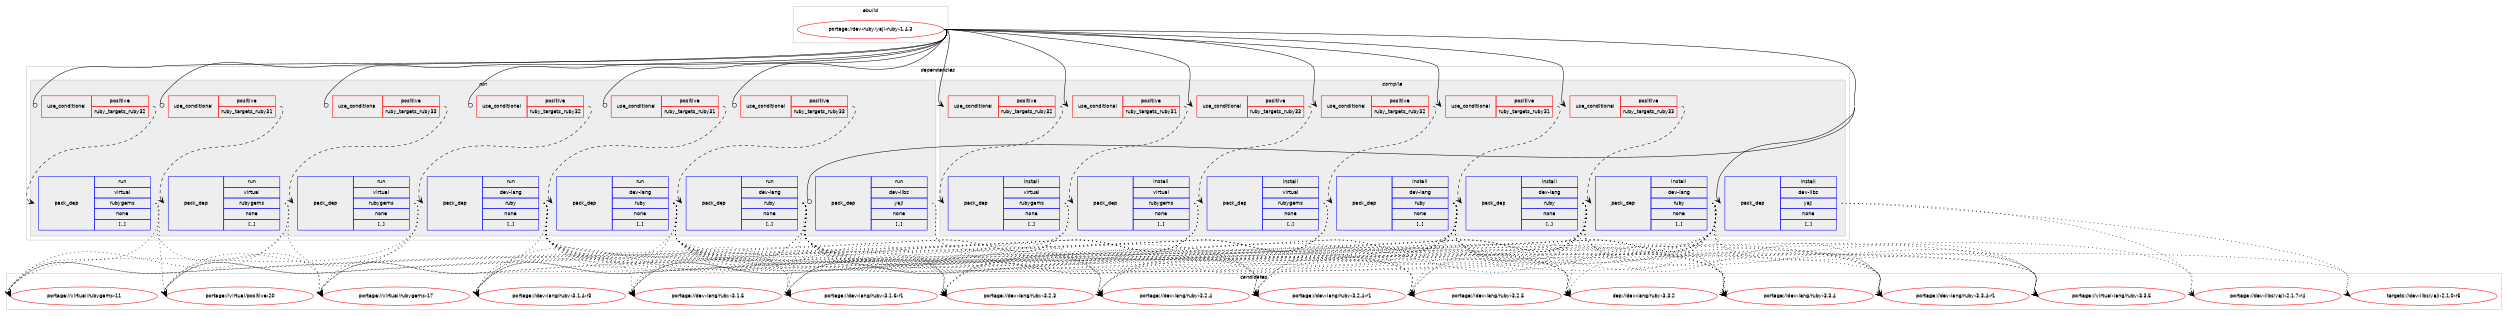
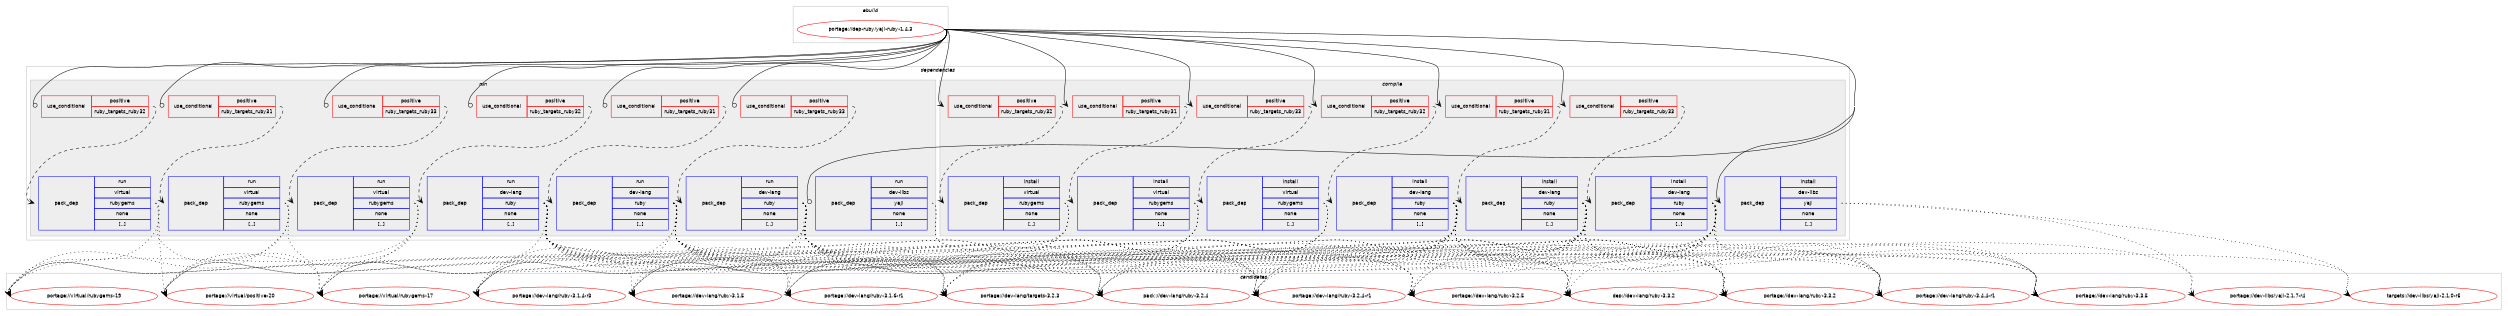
  digraph {
    compound=true
    concentrate=true
    fontname=Helvetica
    fontsize=10
    newrank=true
    rankdir=TB
    ranksep=1.5
    node [color=red fontname=Helvetica fontsize=10 shape=none]
    edge [arrowhead=vee headport=w style=dotted tailport=e weight=100]
-   n1 [label="portage://dev-ruby/yajl-ruby-1.4.3" width=4 shape=""]
+   n1 [label="portage://dep-ruby/yajl-ruby-1.4.3" width=4 shape=""]
    n2 [color=blue label=<<TABLE BORDER="0" CELLBORDER="1" CELLSPACING="0" CELLPADDING="4" WIDTH="220"><TR><TD ROWSPAN="6" CELLPADDING="30">pack_dep</TD></TR><TR><TD WIDTH="110">install</TD></TR><TR><TD>dev-lang</TD></TR><TR><TD>ruby</TD></TR><TR><TD>none</TD></TR><TR><TD>[,,]</TD></TR></TABLE>>]
    n3 [label=<<TABLE BORDER="0" CELLBORDER="1" CELLSPACING="0" CELLPADDING="4"><TR><TD ROWSPAN="3" CELLPADDING="10">use_conditional</TD></TR><TR><TD>positive</TD></TR><TR><TD>ruby_targets_ruby31</TD></TR></TABLE>>]
    n4 [color=blue label=<<TABLE BORDER="0" CELLBORDER="1" CELLSPACING="0" CELLPADDING="4" WIDTH="220"><TR><TD ROWSPAN="6" CELLPADDING="30">pack_dep</TD></TR><TR><TD WIDTH="110">install</TD></TR><TR><TD>virtual</TD></TR><TR><TD>rubygems</TD></TR><TR><TD>none</TD></TR><TR><TD>[,,]</TD></TR></TABLE>>]
    n5 [label=<<TABLE BORDER="0" CELLBORDER="1" CELLSPACING="0" CELLPADDING="4"><TR><TD ROWSPAN="3" CELLPADDING="10">use_conditional</TD></TR><TR><TD>positive</TD></TR><TR><TD>ruby_targets_ruby31</TD></TR></TABLE>>]
    n6 [color=blue label=<<TABLE BORDER="0" CELLBORDER="1" CELLSPACING="0" CELLPADDING="4" WIDTH="220"><TR><TD ROWSPAN="6" CELLPADDING="30">pack_dep</TD></TR><TR><TD WIDTH="110">install</TD></TR><TR><TD>dev-lang</TD></TR><TR><TD>ruby</TD></TR><TR><TD>none</TD></TR><TR><TD>[,,]</TD></TR></TABLE>>]
    n7 [label=<<TABLE BORDER="0" CELLBORDER="1" CELLSPACING="0" CELLPADDING="4"><TR><TD ROWSPAN="3" CELLPADDING="10">use_conditional</TD></TR><TR><TD>positive</TD></TR><TR><TD>ruby_targets_ruby32</TD></TR></TABLE>>]
    n8 [color=blue label=<<TABLE BORDER="0" CELLBORDER="1" CELLSPACING="0" CELLPADDING="4" WIDTH="220"><TR><TD ROWSPAN="6" CELLPADDING="30">pack_dep</TD></TR><TR><TD WIDTH="110">install</TD></TR><TR><TD>virtual</TD></TR><TR><TD>rubygems</TD></TR><TR><TD>none</TD></TR><TR><TD>[,,]</TD></TR></TABLE>>]
    n9 [label=<<TABLE BORDER="0" CELLBORDER="1" CELLSPACING="0" CELLPADDING="4"><TR><TD ROWSPAN="3" CELLPADDING="10">use_conditional</TD></TR><TR><TD>positive</TD></TR><TR><TD>ruby_targets_ruby32</TD></TR></TABLE>>]
    n10 [color=blue label=<<TABLE BORDER="0" CELLBORDER="1" CELLSPACING="0" CELLPADDING="4" WIDTH="220"><TR><TD ROWSPAN="6" CELLPADDING="30">pack_dep</TD></TR><TR><TD WIDTH="110">install</TD></TR><TR><TD>dev-lang</TD></TR><TR><TD>ruby</TD></TR><TR><TD>none</TD></TR><TR><TD>[,,]</TD></TR></TABLE>>]
    n11 [label=<<TABLE BORDER="0" CELLBORDER="1" CELLSPACING="0" CELLPADDING="4"><TR><TD ROWSPAN="3" CELLPADDING="10">use_conditional</TD></TR><TR><TD>positive</TD></TR><TR><TD>ruby_targets_ruby33</TD></TR></TABLE>>]
    n12 [color=blue label=<<TABLE BORDER="0" CELLBORDER="1" CELLSPACING="0" CELLPADDING="4" WIDTH="220"><TR><TD ROWSPAN="6" CELLPADDING="30">pack_dep</TD></TR><TR><TD WIDTH="110">install</TD></TR><TR><TD>virtual</TD></TR><TR><TD>rubygems</TD></TR><TR><TD>none</TD></TR><TR><TD>[,,]</TD></TR></TABLE>>]
    n13 [label=<<TABLE BORDER="0" CELLBORDER="1" CELLSPACING="0" CELLPADDING="4"><TR><TD ROWSPAN="3" CELLPADDING="10">use_conditional</TD></TR><TR><TD>positive</TD></TR><TR><TD>ruby_targets_ruby33</TD></TR></TABLE>>]
    n14 [color=blue label=<<TABLE BORDER="0" CELLBORDER="1" CELLSPACING="0" CELLPADDING="4" WIDTH="220"><TR><TD ROWSPAN="6" CELLPADDING="30">pack_dep</TD></TR><TR><TD WIDTH="110">install</TD></TR><TR><TD>dev-libs</TD></TR><TR><TD>yajl</TD></TR><TR><TD>none</TD></TR><TR><TD>[,,]</TD></TR></TABLE>>]
    n15 [color=blue label=<<TABLE BORDER="0" CELLBORDER="1" CELLSPACING="0" CELLPADDING="4" WIDTH="220"><TR><TD ROWSPAN="6" CELLPADDING="30">pack_dep</TD></TR><TR><TD WIDTH="110">run</TD></TR><TR><TD>dev-lang</TD></TR><TR><TD>ruby</TD></TR><TR><TD>none</TD></TR><TR><TD>[,,]</TD></TR></TABLE>>]
    n16 [label=<<TABLE BORDER="0" CELLBORDER="1" CELLSPACING="0" CELLPADDING="4"><TR><TD ROWSPAN="3" CELLPADDING="10">use_conditional</TD></TR><TR><TD>positive</TD></TR><TR><TD>ruby_targets_ruby31</TD></TR></TABLE>>]
    n17 [color=blue label=<<TABLE BORDER="0" CELLBORDER="1" CELLSPACING="0" CELLPADDING="4" WIDTH="220"><TR><TD ROWSPAN="6" CELLPADDING="30">pack_dep</TD></TR><TR><TD WIDTH="110">run</TD></TR><TR><TD>virtual</TD></TR><TR><TD>rubygems</TD></TR><TR><TD>none</TD></TR><TR><TD>[,,]</TD></TR></TABLE>>]
    n18 [label=<<TABLE BORDER="0" CELLBORDER="1" CELLSPACING="0" CELLPADDING="4"><TR><TD ROWSPAN="3" CELLPADDING="10">use_conditional</TD></TR><TR><TD>positive</TD></TR><TR><TD>ruby_targets_ruby31</TD></TR></TABLE>>]
    n19 [color=blue label=<<TABLE BORDER="0" CELLBORDER="1" CELLSPACING="0" CELLPADDING="4" WIDTH="220"><TR><TD ROWSPAN="6" CELLPADDING="30">pack_dep</TD></TR><TR><TD WIDTH="110">run</TD></TR><TR><TD>dev-lang</TD></TR><TR><TD>ruby</TD></TR><TR><TD>none</TD></TR><TR><TD>[,,]</TD></TR></TABLE>>]
    n20 [label=<<TABLE BORDER="0" CELLBORDER="1" CELLSPACING="0" CELLPADDING="4"><TR><TD ROWSPAN="3" CELLPADDING="10">use_conditional</TD></TR><TR><TD>positive</TD></TR><TR><TD>ruby_targets_ruby32</TD></TR></TABLE>>]
    n21 [color=blue label=<<TABLE BORDER="0" CELLBORDER="1" CELLSPACING="0" CELLPADDING="4" WIDTH="220"><TR><TD ROWSPAN="6" CELLPADDING="30">pack_dep</TD></TR><TR><TD WIDTH="110">run</TD></TR><TR><TD>virtual</TD></TR><TR><TD>rubygems</TD></TR><TR><TD>none</TD></TR><TR><TD>[,,]</TD></TR></TABLE>>]
    n22 [label=<<TABLE BORDER="0" CELLBORDER="1" CELLSPACING="0" CELLPADDING="4"><TR><TD ROWSPAN="3" CELLPADDING="10">use_conditional</TD></TR><TR><TD>positive</TD></TR><TR><TD>ruby_targets_ruby32</TD></TR></TABLE>>]
    n23 [color=blue label=<<TABLE BORDER="0" CELLBORDER="1" CELLSPACING="0" CELLPADDING="4" WIDTH="220"><TR><TD ROWSPAN="6" CELLPADDING="30">pack_dep</TD></TR><TR><TD WIDTH="110">run</TD></TR><TR><TD>dev-lang</TD></TR><TR><TD>ruby</TD></TR><TR><TD>none</TD></TR><TR><TD>[,,]</TD></TR></TABLE>>]
    n24 [label=<<TABLE BORDER="0" CELLBORDER="1" CELLSPACING="0" CELLPADDING="4"><TR><TD ROWSPAN="3" CELLPADDING="10">use_conditional</TD></TR><TR><TD>positive</TD></TR><TR><TD>ruby_targets_ruby33</TD></TR></TABLE>>]
    n25 [color=blue label=<<TABLE BORDER="0" CELLBORDER="1" CELLSPACING="0" CELLPADDING="4" WIDTH="220"><TR><TD ROWSPAN="6" CELLPADDING="30">pack_dep</TD></TR><TR><TD WIDTH="110">run</TD></TR><TR><TD>virtual</TD></TR><TR><TD>rubygems</TD></TR><TR><TD>none</TD></TR><TR><TD>[,,]</TD></TR></TABLE>>]
    n26 [label=<<TABLE BORDER="0" CELLBORDER="1" CELLSPACING="0" CELLPADDING="4"><TR><TD ROWSPAN="3" CELLPADDING="10">use_conditional</TD></TR><TR><TD>positive</TD></TR><TR><TD>ruby_targets_ruby33</TD></TR></TABLE>>]
    n27 [color=blue label=<<TABLE BORDER="0" CELLBORDER="1" CELLSPACING="0" CELLPADDING="4" WIDTH="220"><TR><TD ROWSPAN="6" CELLPADDING="30">pack_dep</TD></TR><TR><TD WIDTH="110">run</TD></TR><TR><TD>dev-libs</TD></TR><TR><TD>yajl</TD></TR><TR><TD>none</TD></TR><TR><TD>[,,]</TD></TR></TABLE>>]
-   n28 [label="portage://virtual-lang/ruby-3.3.5" width=4 shape=""]
-   n29 [label="portage://dev-lang/ruby-3.3.4-r1" width=4 shape=""]
-   n30 [label="portage://dev-lang/ruby-3.3.4" width=4 shape=""]
+   n28 [label="portage://dev-lang/ruby-3.3.5" width=4 shape=""]
+   n29 [label="portage://dev-lang/ruby-3.4.4-r1" width=4 shape=""]
+   n30 [label="portage://dev-lang/ruby-3.3.2" width=4 shape=""]
    n31 [label="dep://dev-lang/ruby-3.3.2" width=4 shape=""]
    n32 [label="portage://dev-lang/ruby-3.2.5" width=4 shape=""]
    n33 [label="portage://dev-lang/ruby-3.2.4-r1" width=4 shape=""]
-   n34 [label="portage://dev-lang/ruby-3.2.4" width=4 shape=""]
-   n35 [label="portage://dev-lang/ruby-3.2.3" width=4 shape=""]
+   n34 [label="pack://dev-lang/ruby-3.2.4" width=4 shape=""]
+   n35 [label="portage://dev-lang/targets-3.2.3" width=4 shape=""]
    n36 [label="portage://dev-lang/ruby-3.1.6-r1" width=4 shape=""]
    n37 [label="portage://dev-lang/ruby-3.1.5" width=4 shape=""]
    n38 [label="portage://dev-lang/ruby-3.1.4-r3" width=4 shape=""]
    n39 [label="portage://virtual/positive-20" width=4 shape=""]
-   n40 [label="portage://virtual/rubygems-11" width=4 shape=""]
+   n40 [label="portage://virtual/rubygems-19" width=4 shape=""]
    n41 [label="portage://virtual/rubygems-17" width=4 shape=""]
    n42 [label="targets://dev-libs/yajl-2.1.0-r5" width=4 shape=""]
    n43 [label="portage://dev-libs/yajl-2.1.7-r4" width=4 shape=""]
    subgraph cluster_1 {
      color=gray
      label=<<i>ebuild</i>>
      n1
    }
    subgraph cluster_2 {
      color=gray
      label=<<i>dependencies</i>>
      subgraph cluster_3 {
        color=gray
        fillcolor="#eeeeee"
        label=<<i>compile</i>>
        style=filled
        subgraph sub_4 {
          color=gray
          fillcolor="#eeeeee"
          label=<<i>compile</i>>
          style=filled
          n3
          subgraph sub_5 {
            color=gray
            fillcolor="#eeeeee"
            label=<<i>compile</i>>
            style=filled
            n2
          }
        }
        subgraph sub_6 {
          color=gray
          fillcolor="#eeeeee"
          label=<<i>compile</i>>
          style=filled
          n5
          subgraph sub_7 {
            color=gray
            fillcolor="#eeeeee"
            label=<<i>compile</i>>
            style=filled
            n4
          }
        }
        subgraph sub_8 {
          color=gray
          fillcolor="#eeeeee"
          label=<<i>compile</i>>
          style=filled
          n7
          subgraph sub_9 {
            color=gray
            fillcolor="#eeeeee"
            label=<<i>compile</i>>
            style=filled
            n6
          }
        }
        subgraph sub_10 {
          color=gray
          fillcolor="#eeeeee"
          label=<<i>compile</i>>
          style=filled
          n9
          subgraph sub_11 {
            color=gray
            fillcolor="#eeeeee"
            label=<<i>compile</i>>
            style=filled
            n8
          }
        }
        subgraph sub_12 {
          color=gray
          fillcolor="#eeeeee"
          label=<<i>compile</i>>
          style=filled
          n11
          subgraph sub_13 {
            color=gray
            fillcolor="#eeeeee"
            label=<<i>compile</i>>
            style=filled
            n10
          }
        }
        subgraph sub_14 {
          color=gray
          fillcolor="#eeeeee"
          label=<<i>compile</i>>
          style=filled
          n13
          subgraph sub_15 {
            color=gray
            fillcolor="#eeeeee"
            label=<<i>compile</i>>
            style=filled
            n12
          }
        }
        subgraph sub_16 {
          color=gray
          fillcolor="#eeeeee"
          label=<<i>compile</i>>
          style=filled
          n14
        }
      }
      subgraph cluster_17 {
        color=gray
        fillcolor="#eeeeee"
        label=<<i>compile and run</i>>
        style=filled
      }
      subgraph cluster_18 {
        color=gray
        fillcolor="#eeeeee"
        label=<<i>run</i>>
        style=filled
        subgraph sub_19 {
          color=gray
          fillcolor="#eeeeee"
          label=<<i>run</i>>
          style=filled
          n16
          subgraph sub_20 {
            color=gray
            fillcolor="#eeeeee"
            label=<<i>run</i>>
            style=filled
            n15
          }
        }
        subgraph sub_21 {
          color=gray
          fillcolor="#eeeeee"
          label=<<i>run</i>>
          style=filled
          n18
          subgraph sub_22 {
            color=gray
            fillcolor="#eeeeee"
            label=<<i>run</i>>
            style=filled
            n17
          }
        }
        subgraph sub_23 {
          color=gray
          fillcolor="#eeeeee"
          label=<<i>run</i>>
          style=filled
          n20
          subgraph sub_24 {
            color=gray
            fillcolor="#eeeeee"
            label=<<i>run</i>>
            style=filled
            n19
          }
        }
        subgraph sub_25 {
          color=gray
          fillcolor="#eeeeee"
          label=<<i>run</i>>
          style=filled
          n22
          subgraph sub_26 {
            color=gray
            fillcolor="#eeeeee"
            label=<<i>run</i>>
            style=filled
            n21
          }
        }
        subgraph sub_27 {
          color=gray
          fillcolor="#eeeeee"
          label=<<i>run</i>>
          style=filled
          n24
          subgraph sub_28 {
            color=gray
            fillcolor="#eeeeee"
            label=<<i>run</i>>
            style=filled
            n23
          }
        }
        subgraph sub_29 {
          color=gray
          fillcolor="#eeeeee"
          label=<<i>run</i>>
          style=filled
          n26
          subgraph sub_30 {
            color=gray
            fillcolor="#eeeeee"
            label=<<i>run</i>>
            style=filled
            n25
          }
        }
        subgraph sub_31 {
          color=gray
          fillcolor="#eeeeee"
          label=<<i>run</i>>
          style=filled
          n27
        }
      }
    }
    subgraph cluster_32 {
      color=gray
      label=<<i>candidates</i>>
      rank=same
      subgraph sub_33 {
        color=black
        label=<<i>candidates</i>>
        nodesep=1
        rank=same
        n39
        n40
        n41
      }
      subgraph sub_34 {
        color=black
        label=<<i>candidates</i>>
        nodesep=1
        rank=same
        n28
        n29
        n30
        n31
        n32
        n33
        n34
        n35
        n36
        n37
        n38
      }
      subgraph sub_35 {
        color=black
        label=<<i>candidates</i>>
        nodesep=1
        rank=same
        n39
        n40
        n41
      }
      subgraph sub_36 {
        color=black
        label=<<i>candidates</i>>
        nodesep=1
        rank=same
        n28
        n29
        n30
        n31
        n32
        n33
        n34
        n35
        n36
        n37
        n38
      }
      subgraph sub_37 {
        color=black
        label=<<i>candidates</i>>
        nodesep=1
        rank=same
        n28
        n29
        n30
        n31
        n32
        n33
        n34
        n35
        n36
        n37
        n38
      }
      subgraph sub_38 {
        color=black
        label=<<i>candidates</i>>
        nodesep=1
        rank=same
        n39
        n40
        n41
      }
      subgraph sub_39 {
        color=black
        label=<<i>candidates</i>>
        nodesep=1
        rank=same
        n28
        n29
        n30
        n31
        n32
        n33
        n34
        n35
        n36
        n37
        n38
      }
      subgraph sub_40 {
        color=black
        label=<<i>candidates</i>>
        nodesep=1
        rank=same
        n42
        n43
      }
      subgraph sub_41 {
        color=black
        label=<<i>candidates</i>>
        nodesep=1
        rank=same
        n28
        n29
        n30
        n31
        n32
        n33
        n34
        n35
        n36
        n37
        n38
      }
      subgraph sub_42 {
        color=black
        label=<<i>candidates</i>>
        nodesep=1
        rank=same
        n39
        n40
        n41
      }
      subgraph sub_43 {
        color=black
        label=<<i>candidates</i>>
        nodesep=1
        rank=same
        n39
        n40
        n41
      }
      subgraph sub_44 {
        color=black
        label=<<i>candidates</i>>
        nodesep=1
        rank=same
        n28
        n29
        n30
        n31
        n32
        n33
        n34
        n35
        n36
        n37
        n38
      }
      subgraph sub_45 {
        color=black
        label=<<i>candidates</i>>
        nodesep=1
        rank=same
        n39
        n40
        n41
      }
      subgraph sub_46 {
        color=black
        label=<<i>candidates</i>>
        nodesep=1
        rank=same
        n42
        n43
      }
    }
    n1 -> n3 [style=solid weight=20]
    n1 -> n5 [style=solid weight=20]
    n1 -> n7 [style=solid weight=20]
    n1 -> n9 [style=solid weight=20]
    n1 -> n11 [style=solid weight=20]
    n1 -> n13 [style=solid weight=20]
    n1 -> n14 [style=solid weight=20]
    n1 -> n16 [arrowhead=odot style=solid weight=20]
    n1 -> n18 [arrowhead=odot style=solid weight=20]
    n1 -> n20 [arrowhead=odot style=solid weight=20]
    n1 -> n22 [arrowhead=odot style=solid weight=20]
    n1 -> n24 [arrowhead=odot style=solid weight=20]
    n1 -> n26 [arrowhead=odot style=solid weight=20]
    n1 -> n27 [arrowhead=odot style=solid weight=20]
    n2 -> n28
    n2 -> n29
    n2 -> n30
    n2 -> n31
    n2 -> n32
    n2 -> n33
    n2 -> n34
    n2 -> n35
    n2 -> n36
    n2 -> n37
    n2 -> n38
    n3 -> n2 [style=dashed weight=20]
    n4 -> n39
    n4 -> n40
    n4 -> n41
    n5 -> n4 [style=dashed weight=20]
    n6 -> n28
    n6 -> n29
    n6 -> n30
    n6 -> n31
    n6 -> n32
    n6 -> n33
    n6 -> n34
    n6 -> n35
    n6 -> n36
    n6 -> n37
    n6 -> n38
    n7 -> n6 [style=dashed weight=20]
    n8 -> n39
    n8 -> n40
    n8 -> n41
    n9 -> n8 [style=dashed weight=20]
    n10 -> n28
    n10 -> n29
    n10 -> n30
    n10 -> n31
    n10 -> n32
    n10 -> n33
    n10 -> n34
    n10 -> n35
    n10 -> n36
    n10 -> n37
    n10 -> n38
    n11 -> n10 [style=dashed weight=20]
    n12 -> n39
    n12 -> n40
    n12 -> n41
    n13 -> n12 [style=dashed weight=20]
    n14 -> n42
    n14 -> n43
    n15 -> n28
    n15 -> n29
    n15 -> n30
    n15 -> n31
    n15 -> n32
    n15 -> n33
    n15 -> n34
    n15 -> n35
    n15 -> n36
    n15 -> n37
    n15 -> n38
    n16 -> n15 [style=dashed weight=20]
    n17 -> n39
    n17 -> n40
    n17 -> n41
    n18 -> n17 [style=dashed weight=20]
    n19 -> n28
    n19 -> n29
    n19 -> n30
    n19 -> n31
    n19 -> n32
    n19 -> n33
    n19 -> n34
    n19 -> n35
    n19 -> n36
    n19 -> n37
    n19 -> n38
    n20 -> n19 [style=dashed weight=20]
    n21 -> n39
    n21 -> n40
    n21 -> n41
    n22 -> n21 [style=dashed weight=20]
    n23 -> n28
    n23 -> n29
    n23 -> n30
    n23 -> n31
    n23 -> n32
    n23 -> n33
    n23 -> n34
    n23 -> n35
    n23 -> n36
    n23 -> n37
    n23 -> n38
    n24 -> n23 [style=dashed weight=20]
    n25 -> n39
    n25 -> n40
    n25 -> n41
    n26 -> n25 [style=dashed weight=20]
    n27 -> n42
    n27 -> n43
  }
